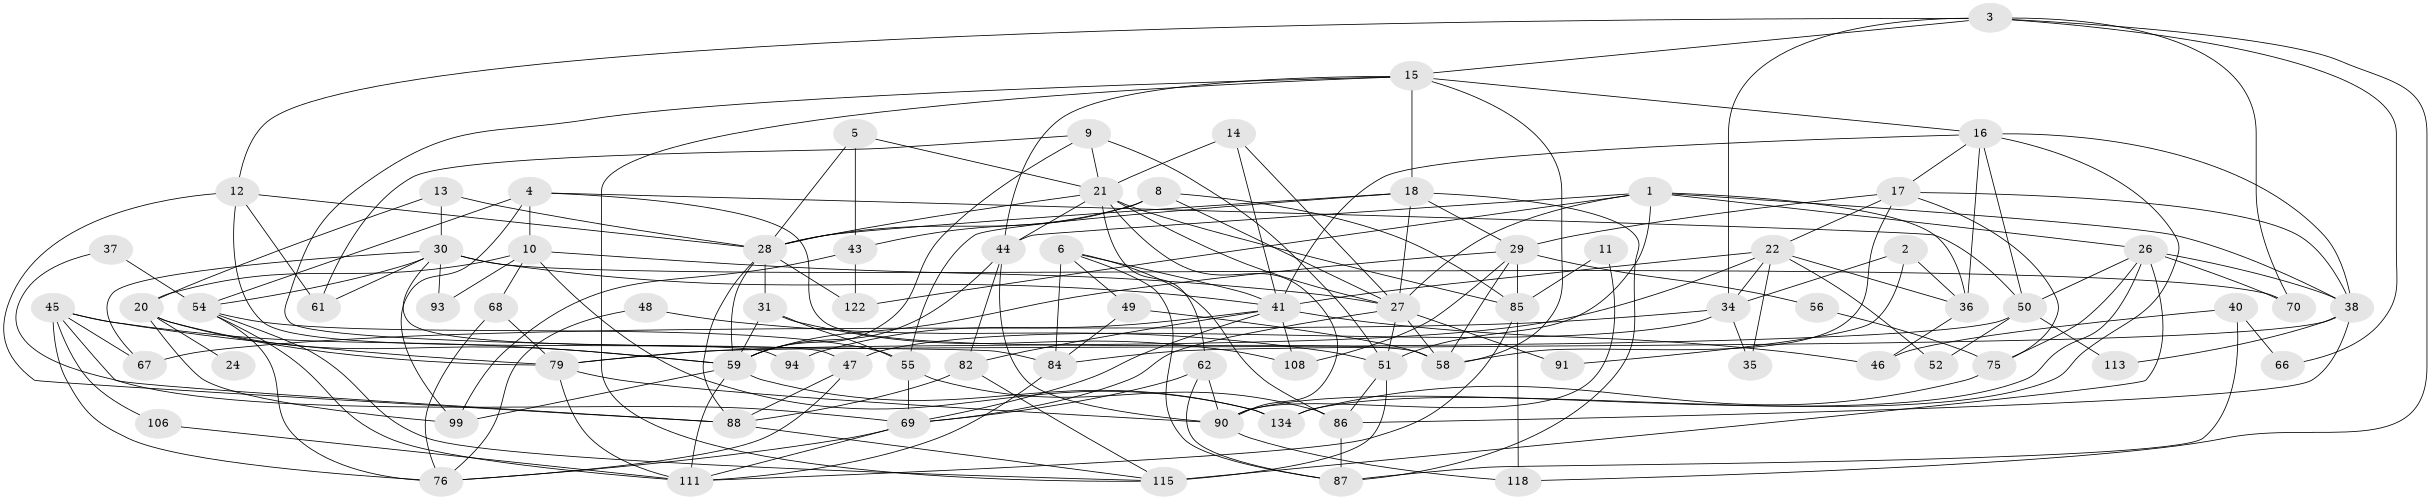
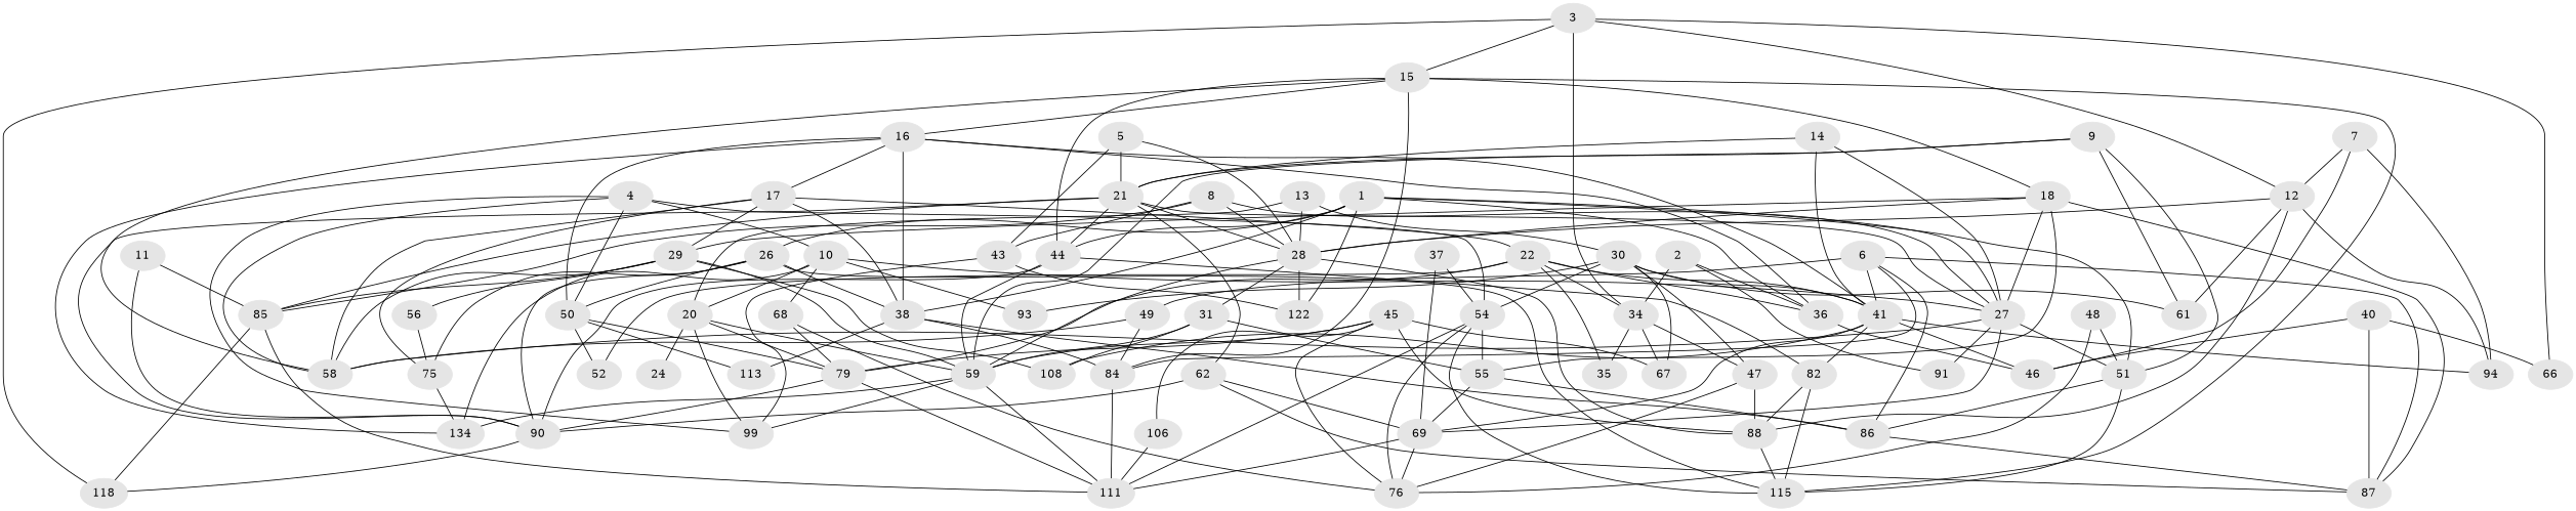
  graph {
    node [color=gray90 style=filled]
    1 [super="+78"]
    26 [super="+72"]
    27 [super="+120"]
    36
    38 [super="+65"]
    44 [super="+112"]
    51 [super="+53"]
    122
-   70
    50 [super="+114"]
    90 [super="+100"]
    115 [super="+117"]
    75 [super="+97"]
    91
    58 [super="+101"]
    69 [super="+107"]
    46
    84 [super="+116"]
    86 [super="+96"]
    113
    59 [super="+74"]
    82
    34 [super="+92"]
    35
    47
    67
    2
    3 [super="+33"]
    12 [super="+42"]
    15 [super="+25"]
    66
    118
    28 [super="+60"]
    94
    61
    88 [super="+89"]
    16 [super="+23"]
    18 [super="+39"]
    4 [super="+64"]
    10 [super="+119"]
    54 [super="+57"]
    99
    20 [super="+80"]
    68
    93
    n46 [label=134]
    79 [super="+98"]
    52
    55 [super="+83"]
    76 [super="+81"]
    111
    5 [super="+109"]
    21 [super="+103"]
    43
    85 [super="+110"]
    62 [super="+102"]
    31 [super="+32"]
    6 [super="+71"]
    41 [super="+95"]
    49
    87
    108
+   7 [super="+121"]
    8 [super="+19"]
    9
    24
    11
    13
    30 [super="+63"]
    14
    17
    29 [super="+105"]
    22 [super="+73"]
    56
    37
    40
    45 [super="+77"]
    106
    48
    1 -- 26
    1 -- 27
    1 -- 36
    1 -- 38
    1 -- 44
    1 -- 51
    1 -- 122
    26 -- 38
-   26 -- 70
    26 -- 50
    26 -- 90
    26 -- 115 [weight=2]
    26 -- 75
    27 -- 51
    27 -- 91
    27 -- 58
    27 -- 69
    36 -- 46
    38 -- 84 [weight=2]
    38 -- 86 [weight=2]
    38 -- 113
    44 -- 90
    44 -- 59
    44 -- 82
    51 -- 115 [weight=2]
    51 -- 86
    50 -- 113
    50 -- 79
    50 -- 52
    90 -- 118
    75 -- n46
    69 -- 76
    69 -- 111
    84 -- 111
    86 -- 87
    59 -- 99
    59 -- n46
    59 -- 111
    82 -- 115
    82 -- 88
    34 -- 35
    34 -- 47
    34 -- 67
    47 -- 88
    47 -- 76
    2 -- 36
    2 -- 91
    2 -- 34 [weight=2]
-   3 -- 70
    3 -- 34
    3 -- 12
    3 -- 15
    3 -- 66
    3 -- 118
    12 -- 28
    12 -- 94
    12 -- 61
    12 -- 88
    15 -- 44
    15 -- 115
    15 -- 58
    15 -- 84
    15 -- 16
    15 -- 18
    28 -- 122
    28 -- 59
    28 -- 88 [weight=2]
    28 -- 31
    88 -- 115
    16 -- 36
    16 -- 38
    16 -- 50
    16 -- n46
    16 -- 41
    16 -- 17
    18 -- 27
    18 -- 28
    18 -- 55
    18 -- 87
    18 -- 29
    4 -- 50
    4 -- 58
    4 -- 10
    4 -- 54
    4 -- 99
    10 -- 27
    10 -- 20
    10 -- 68
    10 -- 93
    10 -- n46
    54 -- 115
    54 -- 55
    54 -- 76
    54 -- 111
    20 -- 59
    20 -- 99
    20 -- 79
    20 -- 24
    68 -- 79
    68 -- 76
    79 -- 90
    79 -- 111
    55 -- 69
    55 -- 86
    5 -- 28
    5 -- 21
    5 -- 43
    21 -- 27
    21 -- 44
    21 -- 90
    21 -- 28
    21 -- 85
    21 -- 62
    43 -- 122
    43 -- 99
    85 -- 118
    85 -- 111
    62 -- 90 [weight=2]
    62 -- 69
    62 -- 87
    31 -- 59
    31 -- 55
    31 -- 108
    6 -- 84
    6 -- 86
    6 -- 41
    6 -- 49
    6 -- 87
    41 -- 69
    41 -- 46
    41 -- 82
    41 -- 94
    41 -- 108
    49 -- 58
    49 -- 84
+   7 -- 46
+   7 -- 12
+   7 -- 94
    8 -- 27
    8 -- 28
    8 -- 43
    8 -- 85
    9 -- 51
    9 -- 59
    9 -- 61
    9 -- 21
    11 -- 90
    11 -- 85
    13 -- 28
    13 -- 20
    13 -- 30
-   30 -- 70
    30 -- 47
    30 -- 67
    30 -- 61
    30 -- 54
    30 -- 93
    30 -- 41
    14 -- 27
    14 -- 21
    14 -- 41
    17 -- 38
    17 -- 75
    17 -- 58
    17 -- 29
    17 -- 22
    29 -- 58
    29 -- 59
    29 -- 85
    29 -- 108
    29 -- 56
    22 -- 36
    22 -- 34
    22 -- 35
    22 -- 79
    22 -- 52
    22 -- 41
    56 -- 75
    37 -- 69
    37 -- 54
    40 -- 46
    40 -- 66
    40 -- 87
    45 -- 59
    45 -- 67
    45 -- 88
    45 -- 79
    45 -- 76
    45 -- 106
    106 -- 111
    48 -- 51
    48 -- 76
  }
